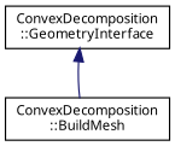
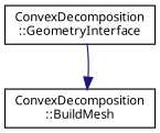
  digraph {
    rankdir=TB
    fontname="Noto Sans"
    node [color=black fillcolor=white fontname="Noto Sans" fontsize=10 shape=record style=filled]
    n1 [height=0.2 label="ConvexDecomposition\l::GeometryInterface" width=0.4]
    n2 [height=0.2 label="ConvexDecomposition\l::BuildMesh" width=0.4]
-   n1 -> n2 [color=midnightblue dir=back fontname="Noto Sans" fontsize=10 labelfontname=Helvetica labelfontsize=10 style=solid]
+   n2 -> n1 [color=midnightblue dir=back fontname="Noto Sans" fontsize=10 labelfontname=Helvetica labelfontsize=10 style=solid]
  }
